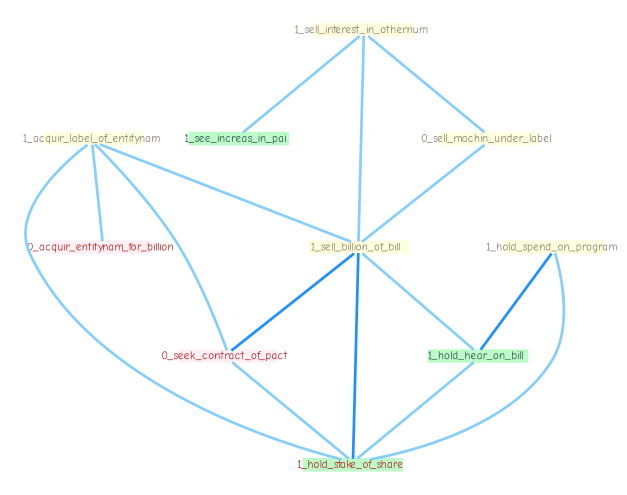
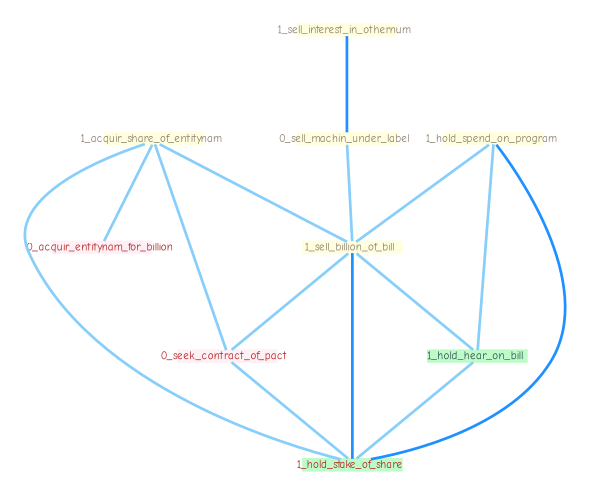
  graph {
    fontname="Comic Neue"
    node [color="#ffffe0" fixedsize=true fontcolor="#8b7d6b" fontname="Comic Neue" fontsize=4 shape=polygon style=filled]
    edge [color="#87cefa" fontname="Comic Neue" w=1]
-   "1_acquir_share_of_entitynam " [height=.06 width=.5 label="1_acquir_label_of_entitynam"]
+   "1_acquir_share_of_entitynam " [height=.06 width=.5]
    "1_sell_interest_in_othernum " [height=.06 width=.5]
    "0_sell_machin_under_label " [height=.06 width=.5]
    "1_hold_spend_on_program " [height=.06 width=.5]
    "1_sell_billion_of_bill " [height=.06 width=.5]
    "0_seek_contract_of_pact " [color="#fff0f5" fontcolor="#b22222" height=.06 width=.5]
    "0_acquir_entitynam_for_billion " [color="#fff0f5" fontcolor="#b22222" height=.06 width=.5]
    "1_hold_stake_of_share " [color="#BDFCC9" fontcolor="#b22222" height=.06 width=.5]
-   "1_see_increas_in_pai " [color="#BDFCC9" fontcolor="#2f4f4f" height=.06 width=.5]
    "1_hold_hear_on_bill " [color="#BDFCC9" fontcolor="#2f4f4f" height=.06 width=.5]
    subgraph sub_1 {
      "1_acquir_share_of_entitynam "
      "1_sell_interest_in_othernum "
      "0_sell_machin_under_label "
      "1_hold_spend_on_program "
      "1_sell_billion_of_bill "
    }
    subgraph sub_2 {
      "0_seek_contract_of_pact "
      "0_acquir_entitynam_for_billion "
    }
    "1_acquir_share_of_entitynam " -- "1_sell_billion_of_bill "
    "1_acquir_share_of_entitynam " -- "0_seek_contract_of_pact "
    "1_acquir_share_of_entitynam " -- "0_acquir_entitynam_for_billion "
    "1_acquir_share_of_entitynam " -- "1_hold_stake_of_share "
-   "1_sell_interest_in_othernum " -- "0_sell_machin_under_label "
-   "1_sell_interest_in_othernum " -- "1_sell_billion_of_bill "
-   "1_sell_interest_in_othernum " -- "1_see_increas_in_pai "
+   "1_sell_interest_in_othernum " -- "0_sell_machin_under_label " [color="#1e90ff"]
+   "1_hold_spend_on_program " -- "1_sell_billion_of_bill "
    "0_sell_machin_under_label " -- "1_sell_billion_of_bill "
-   "1_hold_spend_on_program " -- "1_hold_stake_of_share "
-   "1_hold_spend_on_program " -- "1_hold_hear_on_bill " [color="#1e90ff" w=2]
-   "1_sell_billion_of_bill " -- "0_seek_contract_of_pact " [color="#1e90ff"]
+   "1_hold_spend_on_program " -- "1_hold_stake_of_share " [color="#1e90ff"]
+   "1_hold_spend_on_program " -- "1_hold_hear_on_bill " [w=2]
+   "1_sell_billion_of_bill " -- "0_seek_contract_of_pact "
    "1_sell_billion_of_bill " -- "1_hold_stake_of_share " [color="#1e90ff"]
    "1_sell_billion_of_bill " -- "1_hold_hear_on_bill "
    "0_seek_contract_of_pact " -- "1_hold_stake_of_share "
    "1_hold_hear_on_bill " -- "1_hold_stake_of_share "
  }
